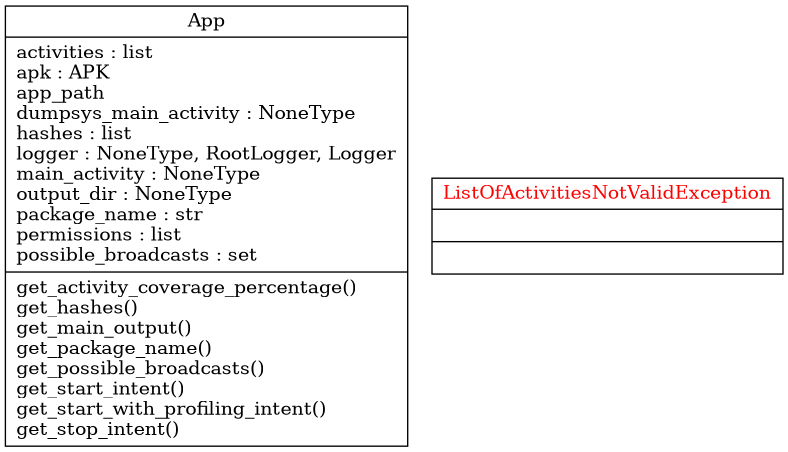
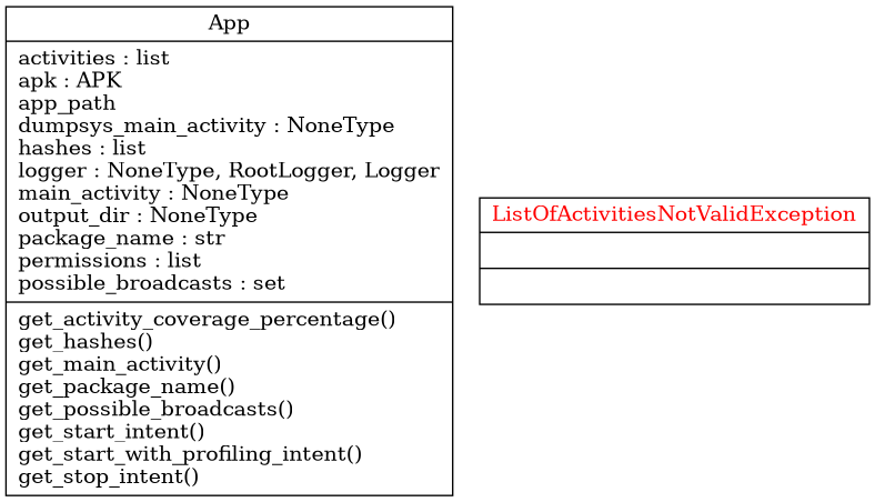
  digraph {
    rankdir=BT
    node [shape=record]
-   n1 [label="{App|activities : list\lapk : APK\lapp_path\ldumpsys_main_activity : NoneType\lhashes : list\llogger : NoneType, RootLogger, Logger\lmain_activity : NoneType\loutput_dir : NoneType\lpackage_name : str\lpermissions : list\lpossible_broadcasts : set\l|get_activity_coverage_percentage()\lget_hashes()\lget_main_output()\lget_package_name()\lget_possible_broadcasts()\lget_start_intent()\lget_start_with_profiling_intent()\lget_stop_intent()\l}"]
+   n1 [label="{App|activities : list\lapk : APK\lapp_path\ldumpsys_main_activity : NoneType\lhashes : list\llogger : NoneType, RootLogger, Logger\lmain_activity : NoneType\loutput_dir : NoneType\lpackage_name : str\lpermissions : list\lpossible_broadcasts : set\l|get_activity_coverage_percentage()\lget_hashes()\lget_main_activity()\lget_package_name()\lget_possible_broadcasts()\lget_start_intent()\lget_start_with_profiling_intent()\lget_stop_intent()\l}"]
    n2 [fontcolor=red label="{ListOfActivitiesNotValidException|\l|}"]
  }
